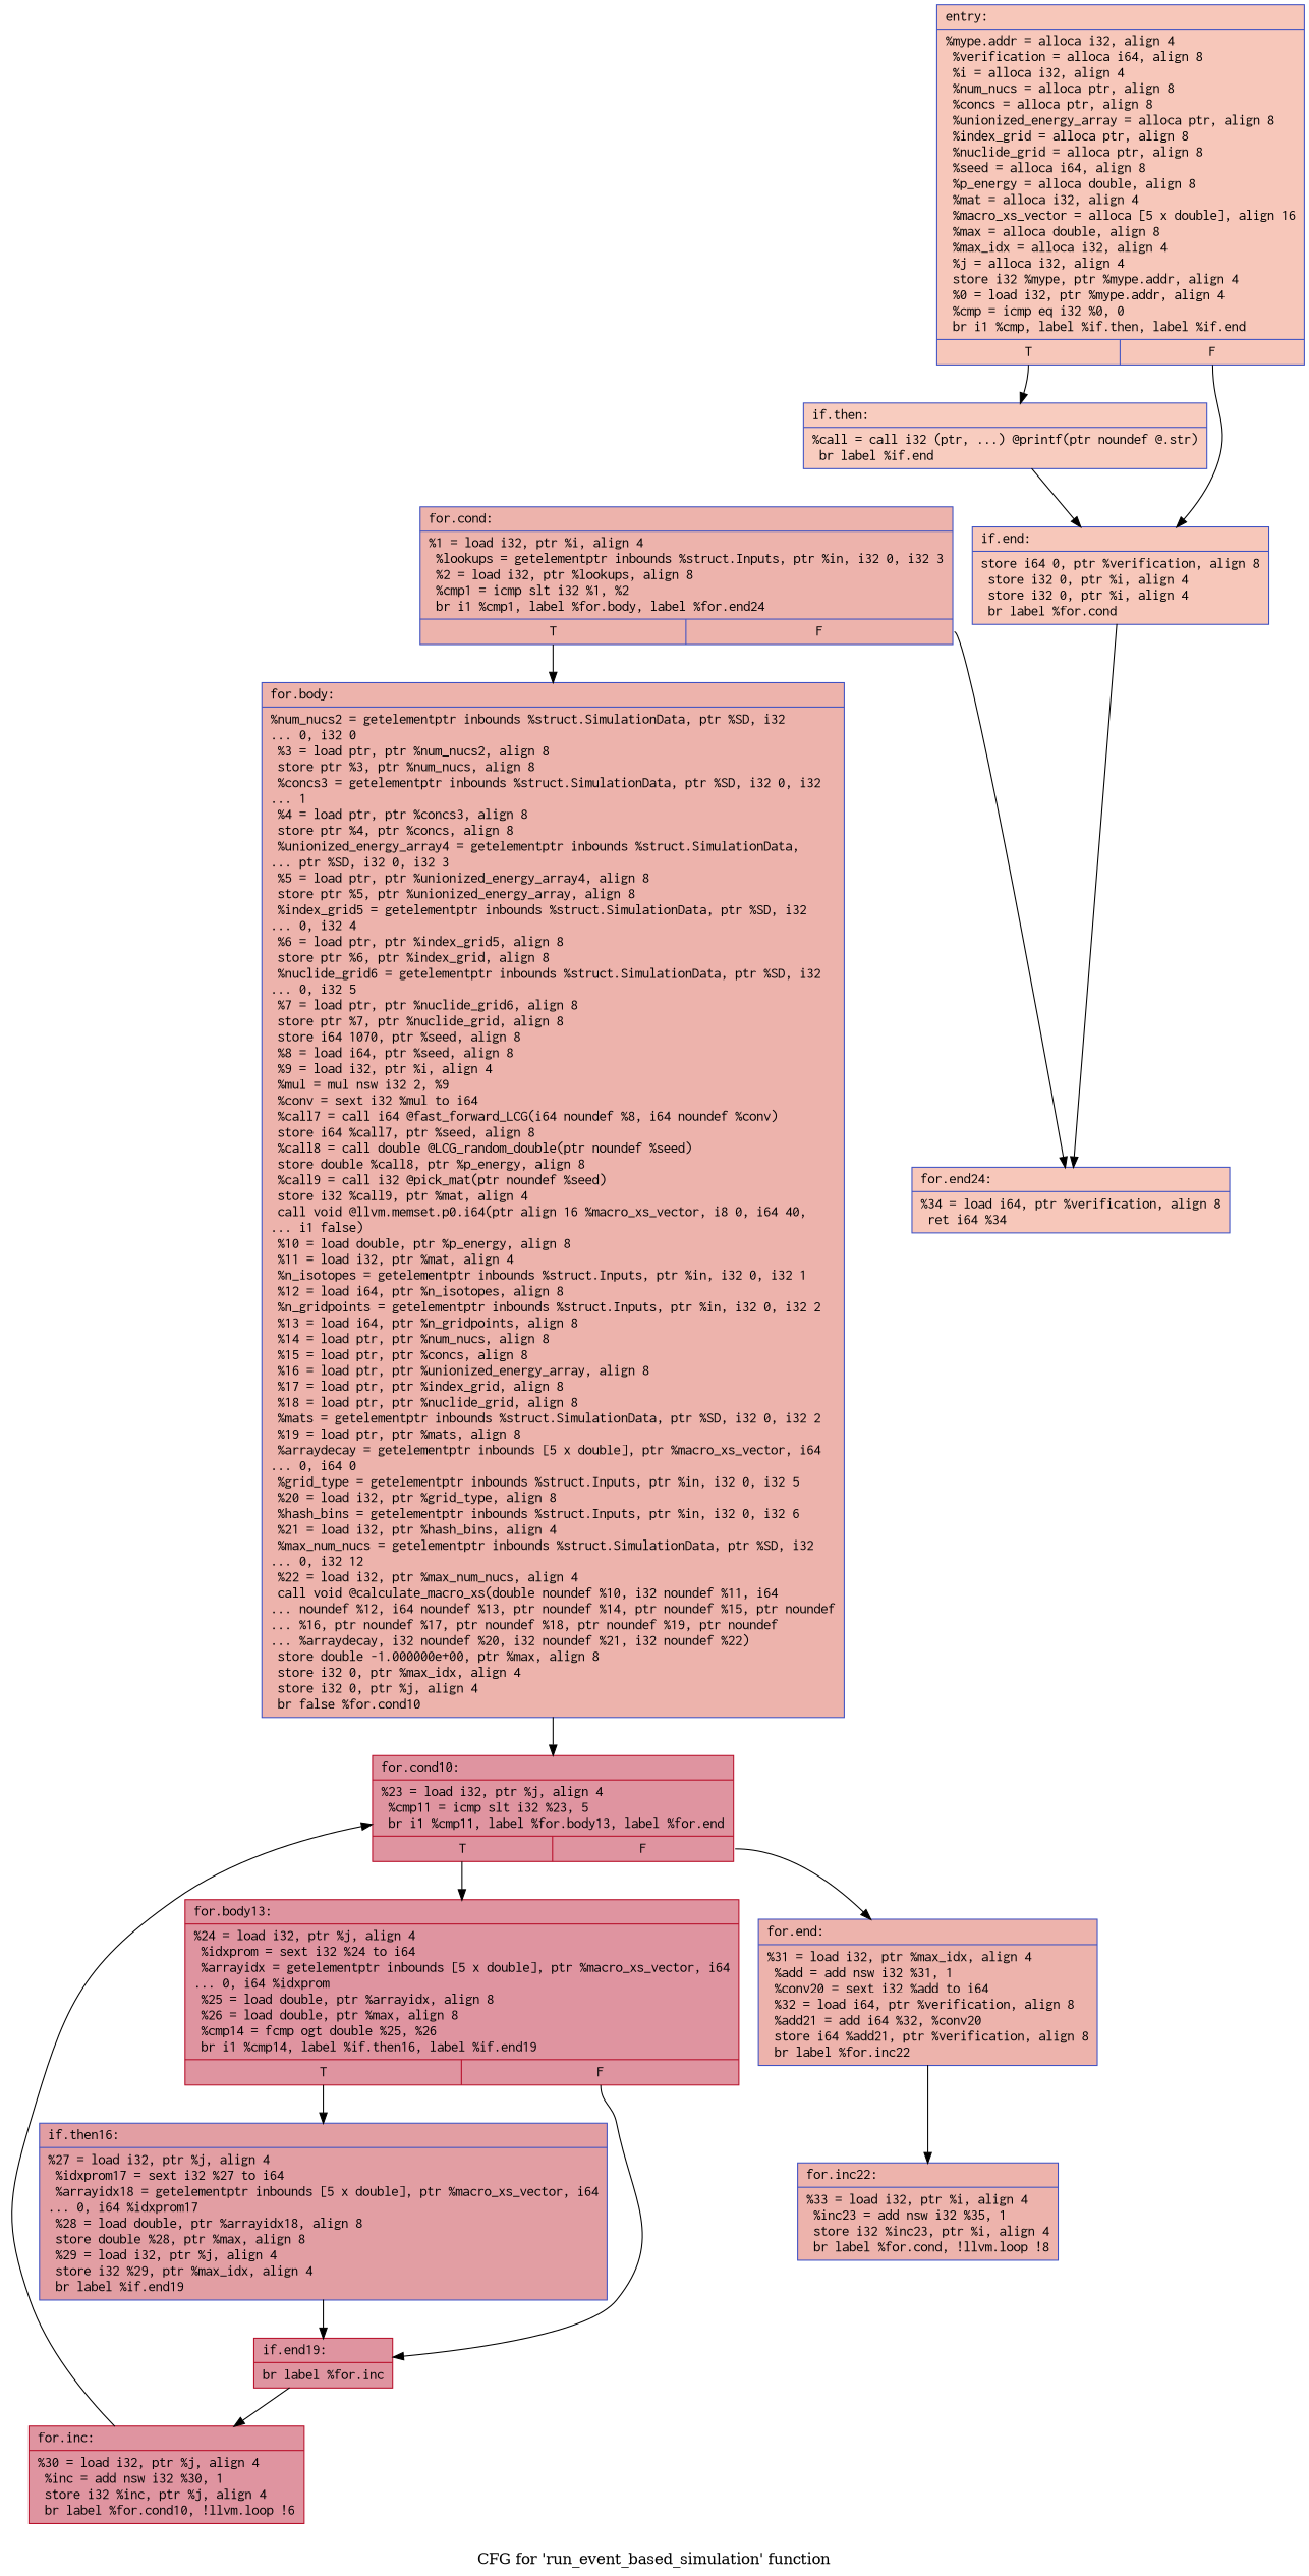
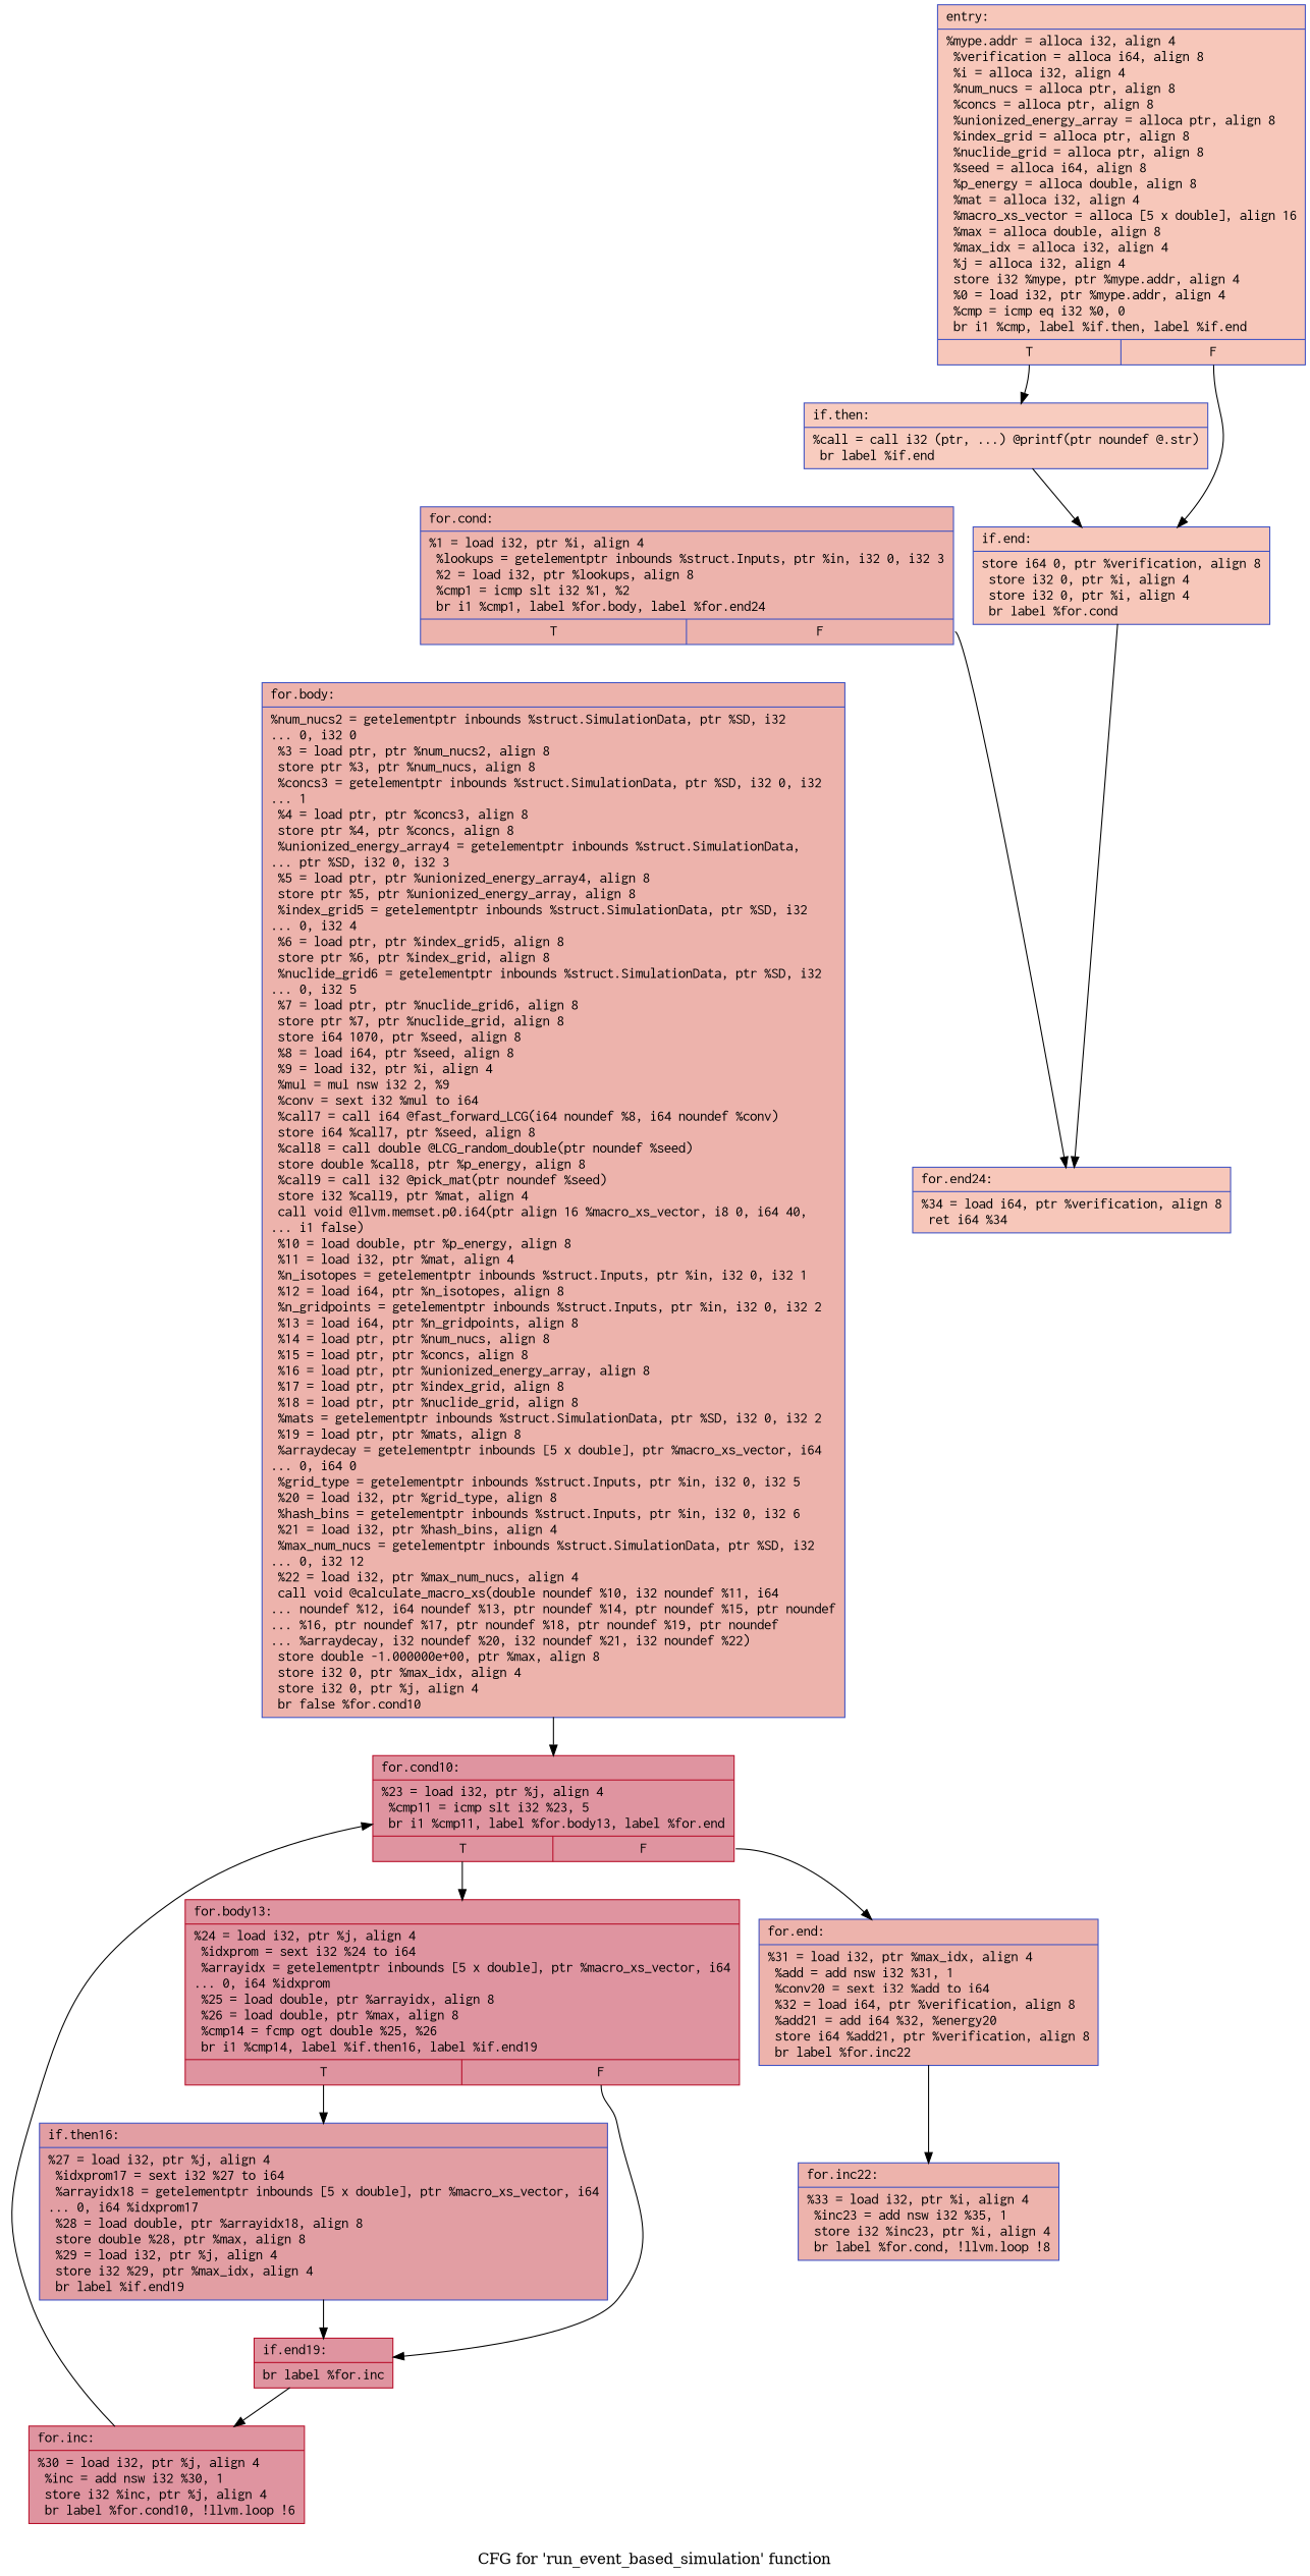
  digraph {
    label="CFG for 'run_event_based_simulation' function"
    node [color="#3d50c3ff" fillcolor="#d6524470" fontname=Courier shape=record style=filled]
    n1 [fillcolor="#ec7f6370" label="{entry:\l|  %mype.addr = alloca i32, align 4\l  %verification = alloca i64, align 8\l  %i = alloca i32, align 4\l  %num_nucs = alloca ptr, align 8\l  %concs = alloca ptr, align 8\l  %unionized_energy_array = alloca ptr, align 8\l  %index_grid = alloca ptr, align 8\l  %nuclide_grid = alloca ptr, align 8\l  %seed = alloca i64, align 8\l  %p_energy = alloca double, align 8\l  %mat = alloca i32, align 4\l  %macro_xs_vector = alloca [5 x double], align 16\l  %max = alloca double, align 8\l  %max_idx = alloca i32, align 4\l  %j = alloca i32, align 4\l  store i32 %mype, ptr %mype.addr, align 4\l  %0 = load i32, ptr %mype.addr, align 4\l  %cmp = icmp eq i32 %0, 0\l  br i1 %cmp, label %if.then, label %if.end\l|{<s0>T|<s1>F}}"]
    n2 [fillcolor="#f08b6e70" label="{if.then:\l|  %call = call i32 (ptr, ...) @printf(ptr noundef @.str)\l  br label %if.end\l}"]
    n3 [fillcolor="#ec7f6370" label="{if.end:\l|  store i64 0, ptr %verification, align 8\l  store i32 0, ptr %i, align 4\l  store i32 0, ptr %i, align 4\l  br label %for.cond\l}"]
    n4 [fillcolor="#ec7f6370" label="{for.end24:\l|  %34 = load i64, ptr %verification, align 8\l  ret i64 %34\l}"]
    n5 [label="{for.cond:\l|  %1 = load i32, ptr %i, align 4\l  %lookups = getelementptr inbounds %struct.Inputs, ptr %in, i32 0, i32 3\l  %2 = load i32, ptr %lookups, align 8\l  %cmp1 = icmp slt i32 %1, %2\l  br i1 %cmp1, label %for.body, label %for.end24\l|{<s0>T|<s1>F}}"]
    n6 [label="{for.body:\l|  %num_nucs2 = getelementptr inbounds %struct.SimulationData, ptr %SD, i32\l... 0, i32 0\l  %3 = load ptr, ptr %num_nucs2, align 8\l  store ptr %3, ptr %num_nucs, align 8\l  %concs3 = getelementptr inbounds %struct.SimulationData, ptr %SD, i32 0, i32\l... 1\l  %4 = load ptr, ptr %concs3, align 8\l  store ptr %4, ptr %concs, align 8\l  %unionized_energy_array4 = getelementptr inbounds %struct.SimulationData,\l... ptr %SD, i32 0, i32 3\l  %5 = load ptr, ptr %unionized_energy_array4, align 8\l  store ptr %5, ptr %unionized_energy_array, align 8\l  %index_grid5 = getelementptr inbounds %struct.SimulationData, ptr %SD, i32\l... 0, i32 4\l  %6 = load ptr, ptr %index_grid5, align 8\l  store ptr %6, ptr %index_grid, align 8\l  %nuclide_grid6 = getelementptr inbounds %struct.SimulationData, ptr %SD, i32\l... 0, i32 5\l  %7 = load ptr, ptr %nuclide_grid6, align 8\l  store ptr %7, ptr %nuclide_grid, align 8\l  store i64 1070, ptr %seed, align 8\l  %8 = load i64, ptr %seed, align 8\l  %9 = load i32, ptr %i, align 4\l  %mul = mul nsw i32 2, %9\l  %conv = sext i32 %mul to i64\l  %call7 = call i64 @fast_forward_LCG(i64 noundef %8, i64 noundef %conv)\l  store i64 %call7, ptr %seed, align 8\l  %call8 = call double @LCG_random_double(ptr noundef %seed)\l  store double %call8, ptr %p_energy, align 8\l  %call9 = call i32 @pick_mat(ptr noundef %seed)\l  store i32 %call9, ptr %mat, align 4\l  call void @llvm.memset.p0.i64(ptr align 16 %macro_xs_vector, i8 0, i64 40,\l... i1 false)\l  %10 = load double, ptr %p_energy, align 8\l  %11 = load i32, ptr %mat, align 4\l  %n_isotopes = getelementptr inbounds %struct.Inputs, ptr %in, i32 0, i32 1\l  %12 = load i64, ptr %n_isotopes, align 8\l  %n_gridpoints = getelementptr inbounds %struct.Inputs, ptr %in, i32 0, i32 2\l  %13 = load i64, ptr %n_gridpoints, align 8\l  %14 = load ptr, ptr %num_nucs, align 8\l  %15 = load ptr, ptr %concs, align 8\l  %16 = load ptr, ptr %unionized_energy_array, align 8\l  %17 = load ptr, ptr %index_grid, align 8\l  %18 = load ptr, ptr %nuclide_grid, align 8\l  %mats = getelementptr inbounds %struct.SimulationData, ptr %SD, i32 0, i32 2\l  %19 = load ptr, ptr %mats, align 8\l  %arraydecay = getelementptr inbounds [5 x double], ptr %macro_xs_vector, i64\l... 0, i64 0\l  %grid_type = getelementptr inbounds %struct.Inputs, ptr %in, i32 0, i32 5\l  %20 = load i32, ptr %grid_type, align 8\l  %hash_bins = getelementptr inbounds %struct.Inputs, ptr %in, i32 0, i32 6\l  %21 = load i32, ptr %hash_bins, align 4\l  %max_num_nucs = getelementptr inbounds %struct.SimulationData, ptr %SD, i32\l... 0, i32 12\l  %22 = load i32, ptr %max_num_nucs, align 4\l  call void @calculate_macro_xs(double noundef %10, i32 noundef %11, i64\l... noundef %12, i64 noundef %13, ptr noundef %14, ptr noundef %15, ptr noundef\l... %16, ptr noundef %17, ptr noundef %18, ptr noundef %19, ptr noundef\l... %arraydecay, i32 noundef %20, i32 noundef %21, i32 noundef %22)\l  store double -1.000000e+00, ptr %max, align 8\l  store i32 0, ptr %max_idx, align 4\l  store i32 0, ptr %j, align 4\l  br false %for.cond10\l}"]
    n7 [color="#b70d28ff" fillcolor="#b70d2870" label="{for.cond10:\l|  %23 = load i32, ptr %j, align 4\l  %cmp11 = icmp slt i32 %23, 5\l  br i1 %cmp11, label %for.body13, label %for.end\l|{<s0>T|<s1>F}}"]
    n8 [color="#b70d28ff" fillcolor="#b70d2870" label="{for.body13:\l|  %24 = load i32, ptr %j, align 4\l  %idxprom = sext i32 %24 to i64\l  %arrayidx = getelementptr inbounds [5 x double], ptr %macro_xs_vector, i64\l... 0, i64 %idxprom\l  %25 = load double, ptr %arrayidx, align 8\l  %26 = load double, ptr %max, align 8\l  %cmp14 = fcmp ogt double %25, %26\l  br i1 %cmp14, label %if.then16, label %if.end19\l|{<s0>T|<s1>F}}"]
-   n9 [label="{for.end:\l|  %31 = load i32, ptr %max_idx, align 4\l  %add = add nsw i32 %31, 1\l  %conv20 = sext i32 %add to i64\l  %32 = load i64, ptr %verification, align 8\l  %add21 = add i64 %32, %conv20\l  store i64 %add21, ptr %verification, align 8\l  br label %for.inc22\l}"]
+   n9 [label="{for.end:\l|  %31 = load i32, ptr %max_idx, align 4\l  %add = add nsw i32 %31, 1\l  %conv20 = sext i32 %add to i64\l  %32 = load i64, ptr %verification, align 8\l  %add21 = add i64 %32, %energy20\l  store i64 %add21, ptr %verification, align 8\l  br label %for.inc22\l}"]
    n10 [fillcolor="#be242e70" label="{if.then16:\l|  %27 = load i32, ptr %j, align 4\l  %idxprom17 = sext i32 %27 to i64\l  %arrayidx18 = getelementptr inbounds [5 x double], ptr %macro_xs_vector, i64\l... 0, i64 %idxprom17\l  %28 = load double, ptr %arrayidx18, align 8\l  store double %28, ptr %max, align 8\l  %29 = load i32, ptr %j, align 4\l  store i32 %29, ptr %max_idx, align 4\l  br label %if.end19\l}"]
    n11 [color="#b70d28ff" fillcolor="#b70d2870" label="{if.end19:\l|  br label %for.inc\l}"]
    n12 [label="{for.inc22:\l|  %33 = load i32, ptr %i, align 4\l  %inc23 = add nsw i32 %35, 1\l  store i32 %inc23, ptr %i, align 4\l  br label %for.cond, !llvm.loop !8\l}"]
    n13 [color="#b70d28ff" fillcolor="#b70d2870" label="{for.inc:\l|  %30 = load i32, ptr %j, align 4\l  %inc = add nsw i32 %30, 1\l  store i32 %inc, ptr %j, align 4\l  br label %for.cond10, !llvm.loop !6\l}"]
    n1 -> n2 [tailport=s0]
    n1 -> n3 [tailport=s1]
    n2 -> n3
    n3 -> n4
    n5 -> n4 [tailport=s1]
-   n5 -> n6 [tailport=s0]
    n6 -> n7
    n7 -> n8 [tailport=s0]
    n7 -> n9 [tailport=s1]
    n8 -> n10 [tailport=s0]
    n8 -> n11 [tailport=s1]
    n9 -> n12
    n10 -> n11
    n11 -> n13
    n13 -> n7
  }
